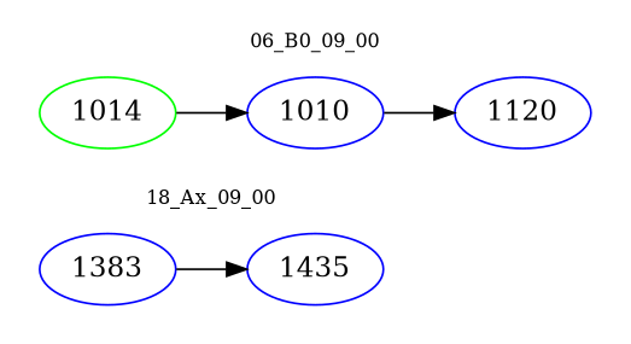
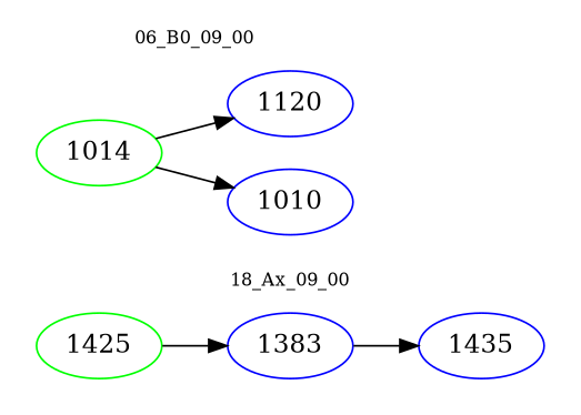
  digraph {
    rankdir=LR
    node [color=blue]
    edge [color=black]
+   n1 [color=green label=1425]
    n2 [label=1383]
    n3 [label=1435]
    n4 [color=green label=1014]
    n5 [label=1010]
    n6 [label=1120]
    subgraph cluster_1 {
      color=white
      fontsize=10
      label="18_Ax_09_00"
+     n1
      n2
      n3
    }
    subgraph cluster_2 {
      color=white
      fontsize=10
      label="06_B0_09_00"
      n4
      n5
      n6
    }
+   n1 -> n2
    n2 -> n3
    n4 -> n5
-   n5 -> n6
+   n4 -> n6
  }
